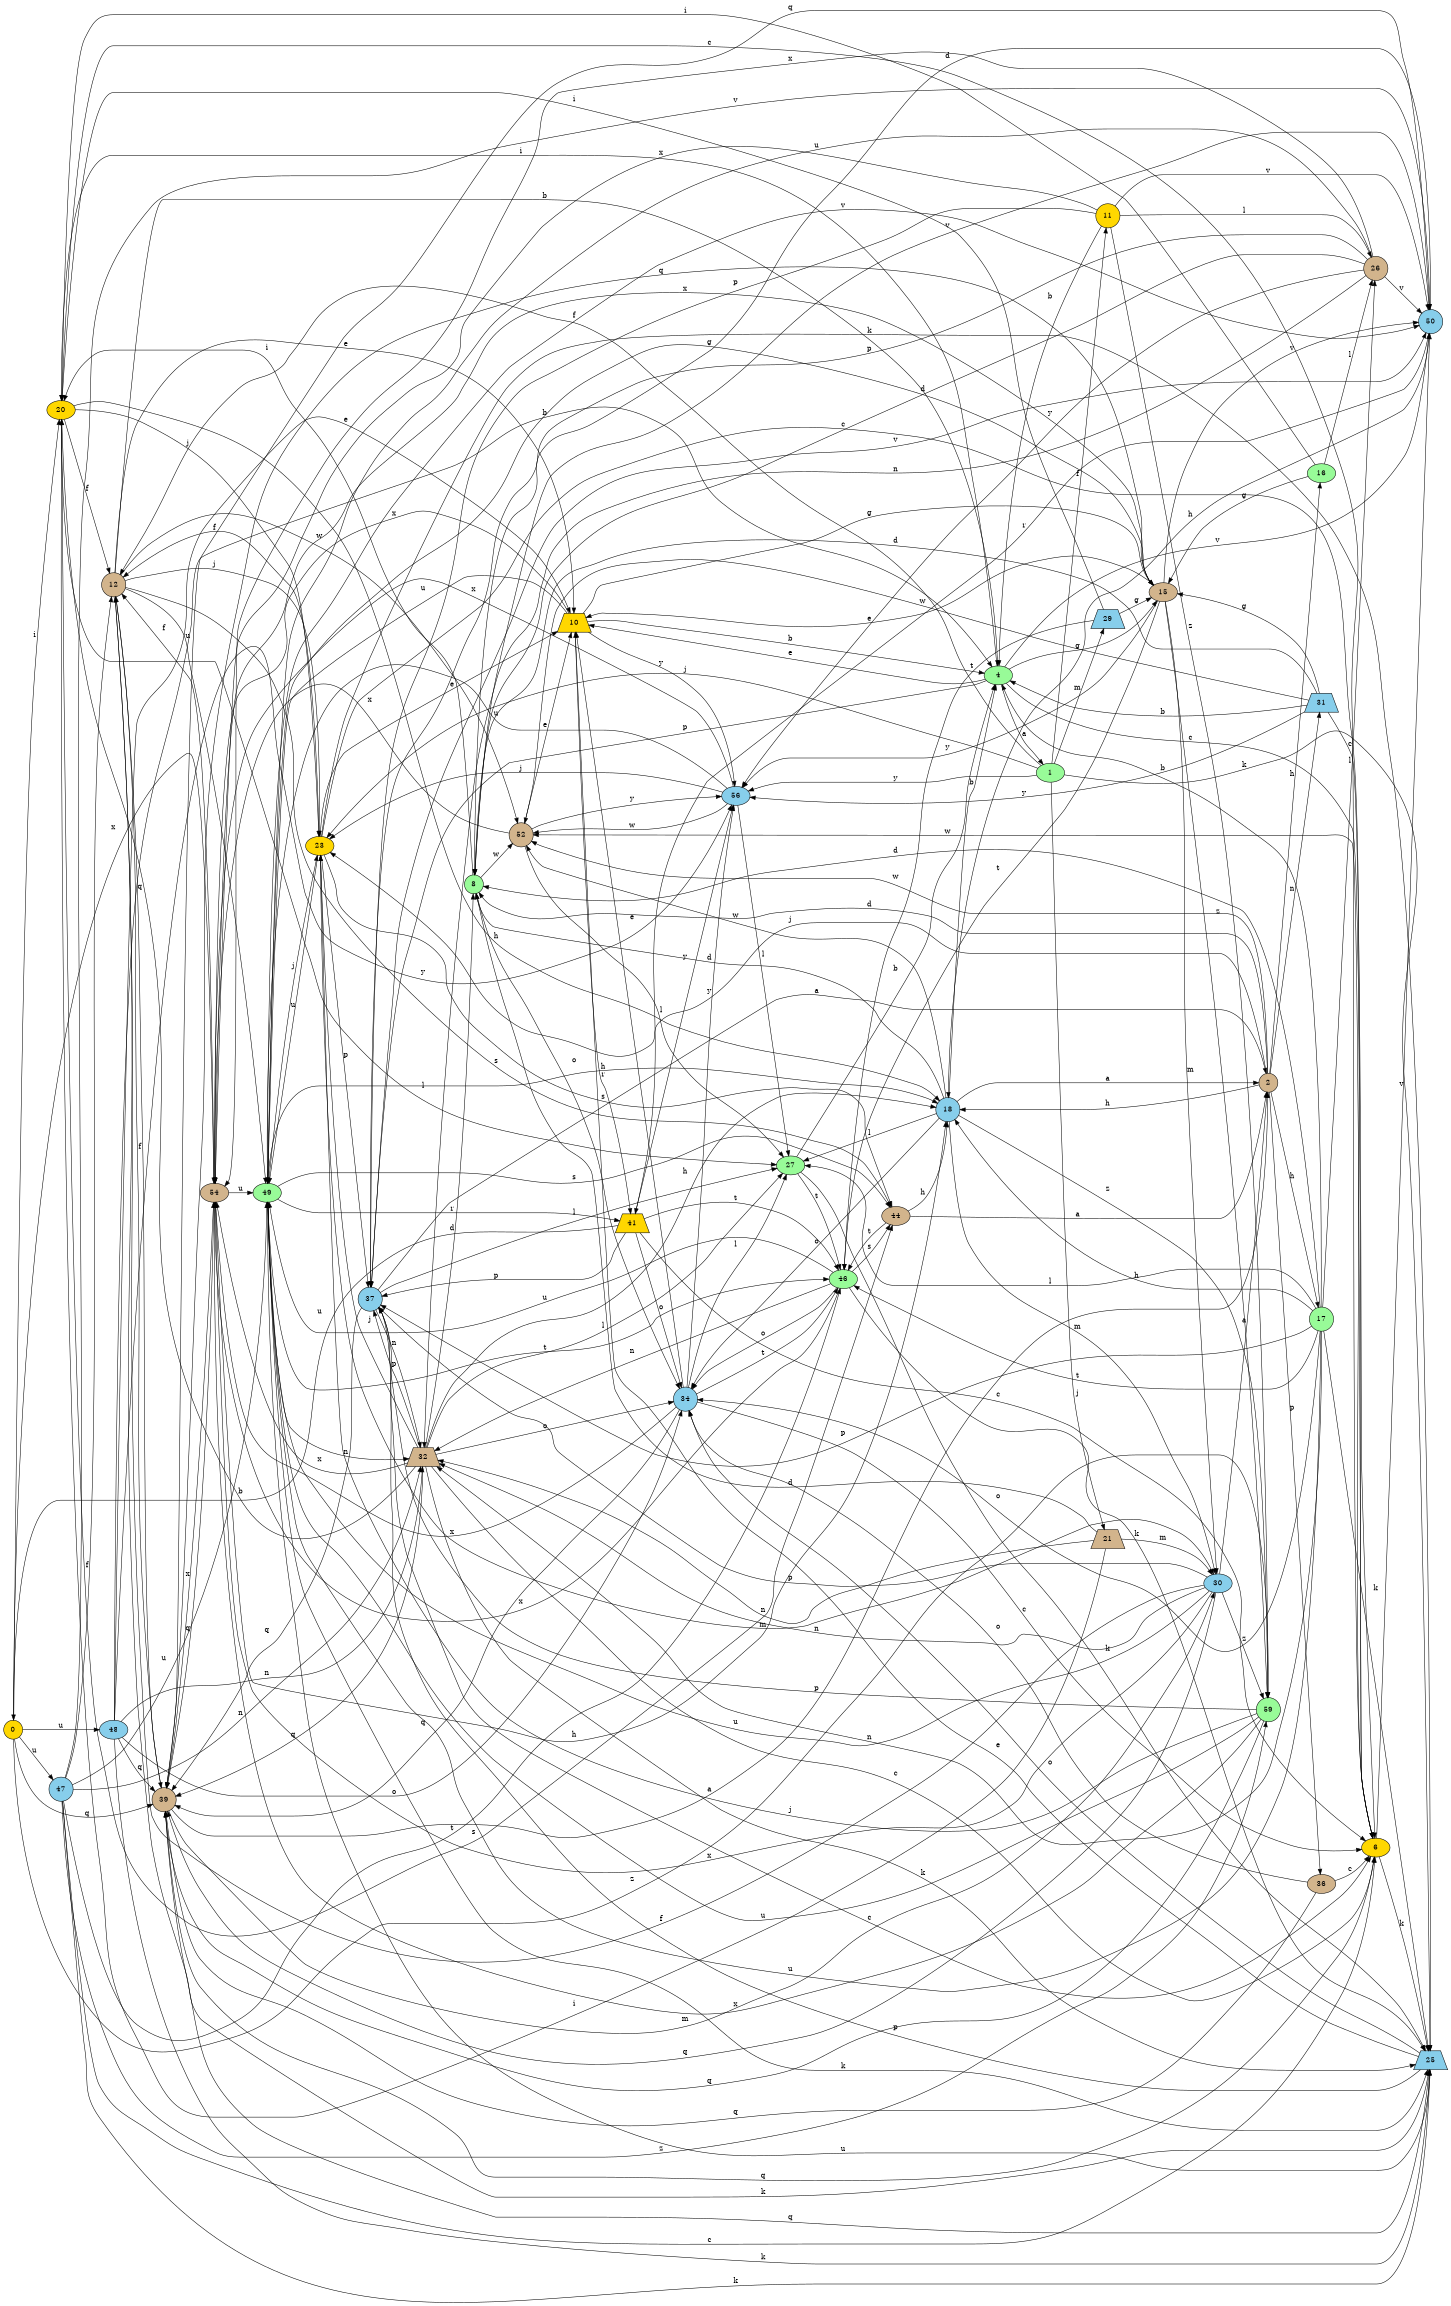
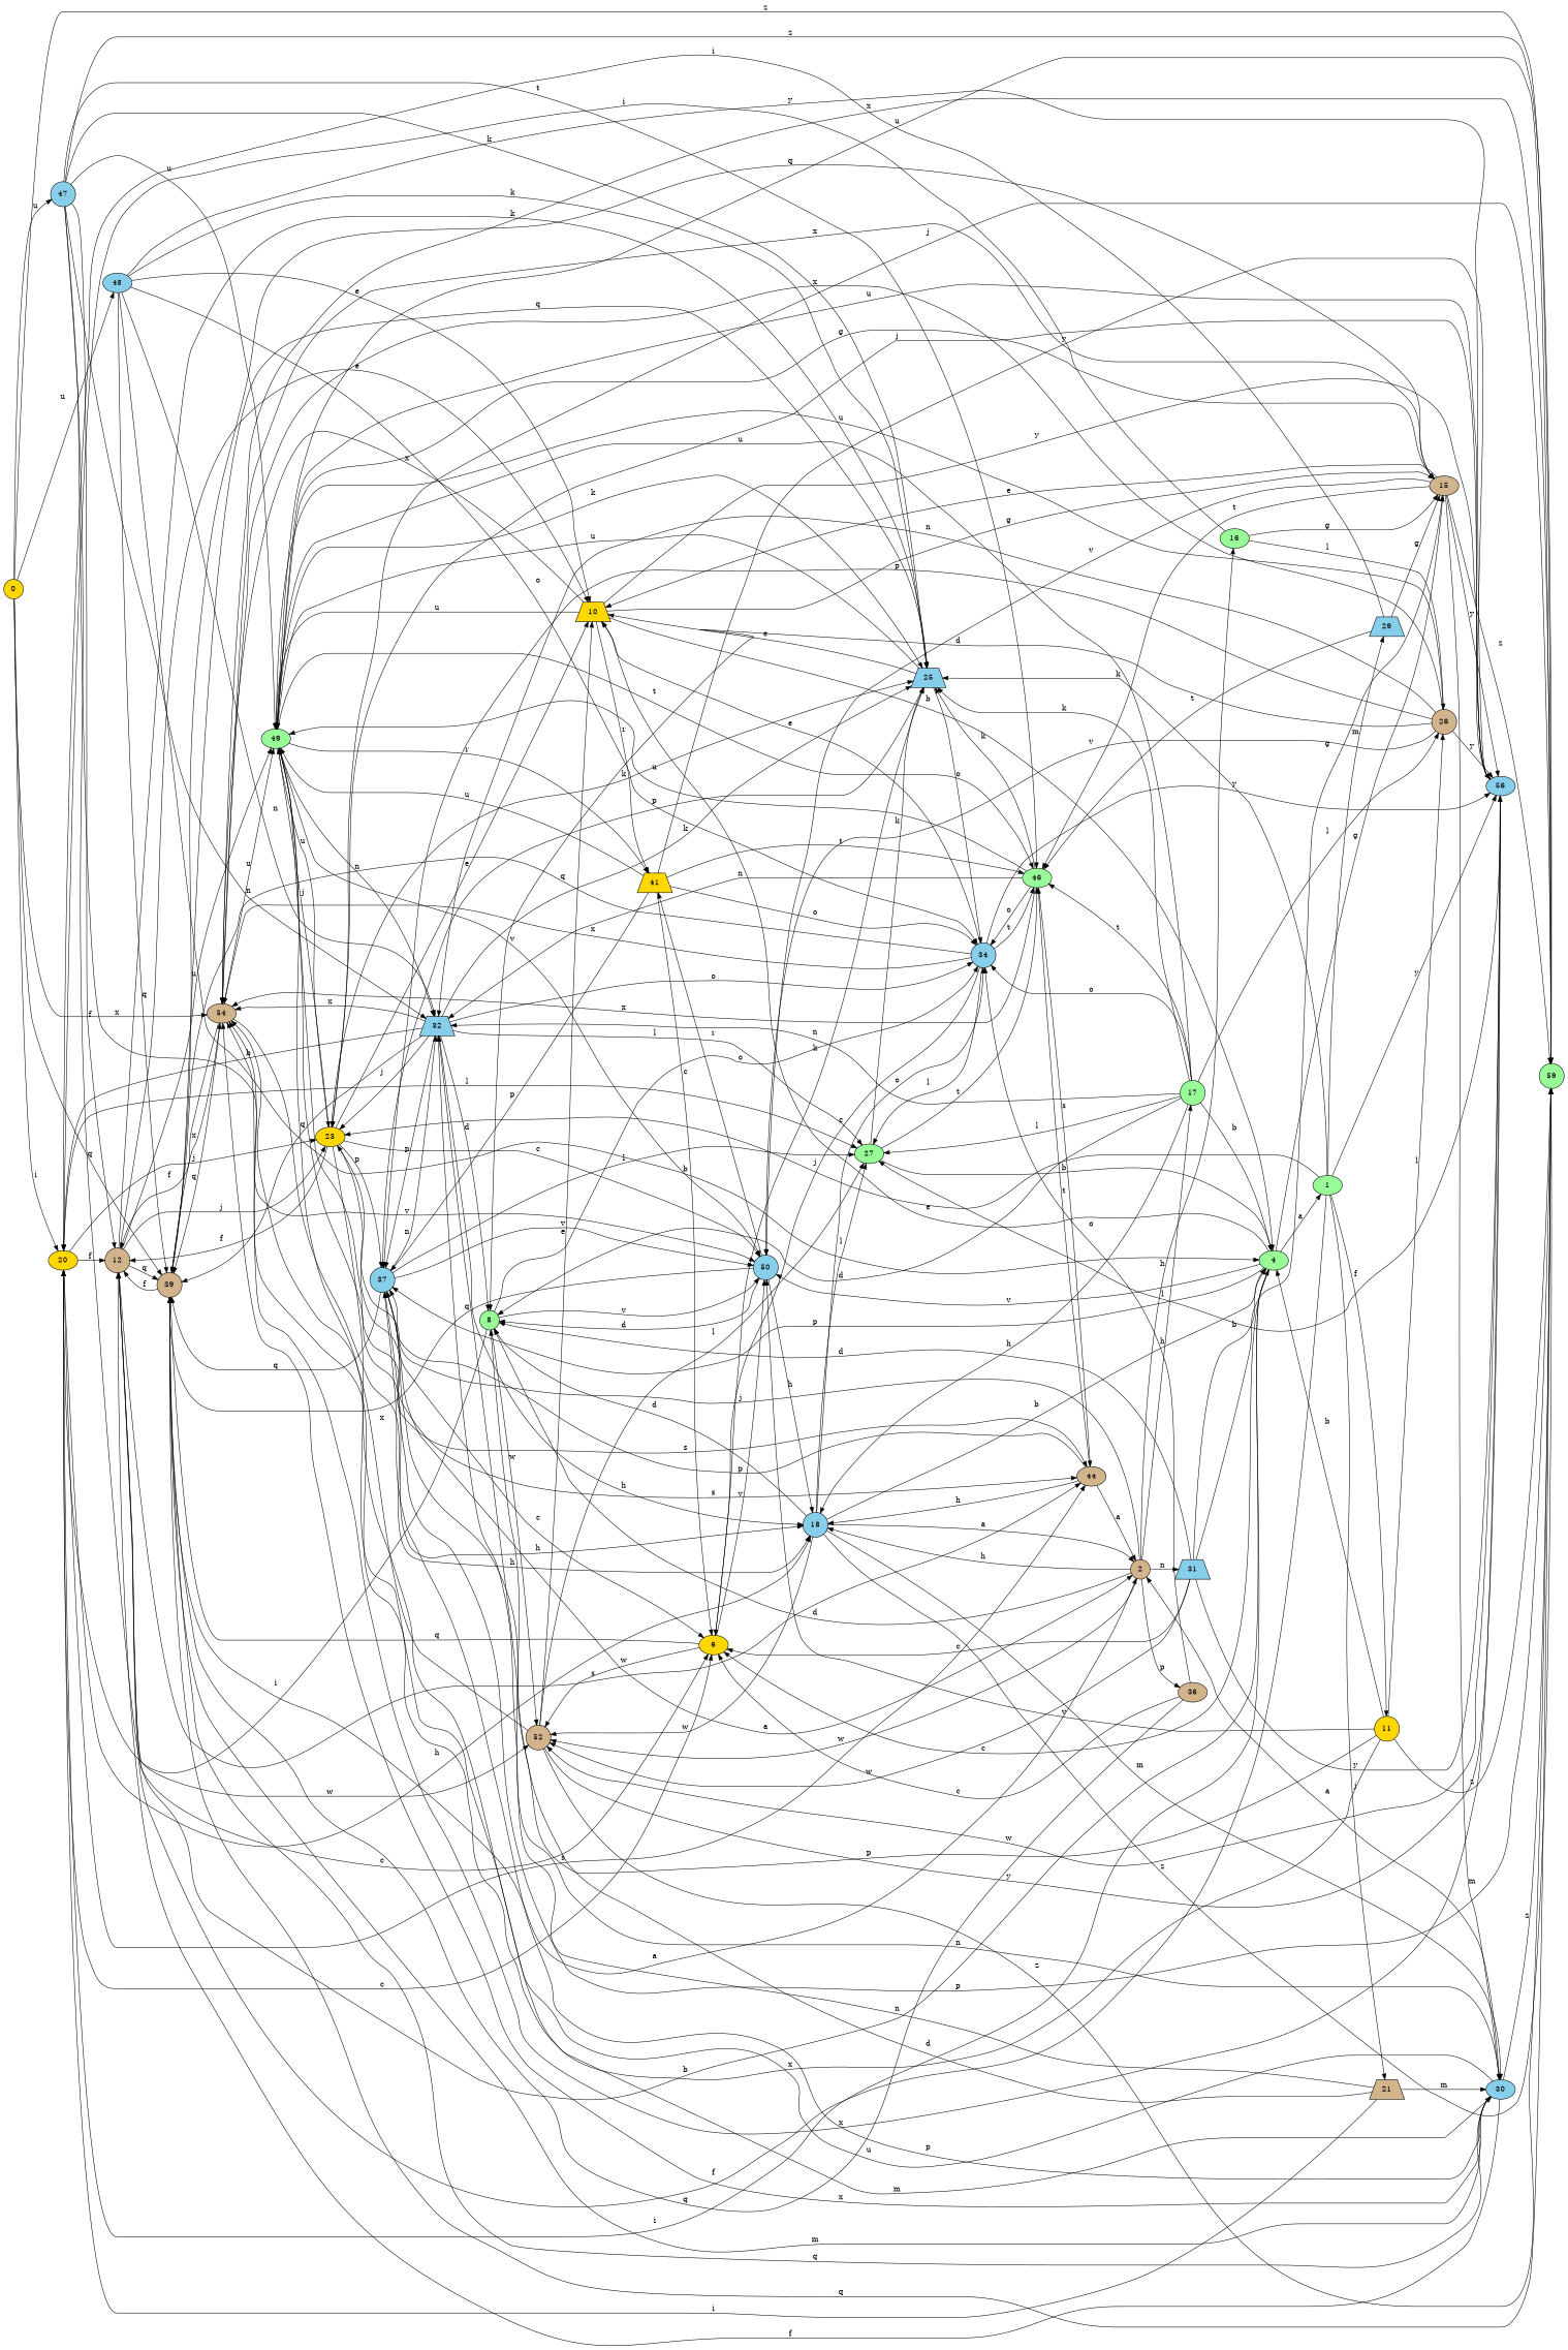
  strict digraph {
    rankdir=LR
    node [fillcolor=tan shape=ellipse style=filled]
    0 [fillcolor=gold shape=circle]
    20 [fillcolor=gold]
    39 [shape=circle]
    47 [fillcolor=skyblue shape=circle]
    48 [fillcolor=skyblue]
    54
    59 [fillcolor=palegreen shape=circle]
    12 [shape=circle]
    23 [fillcolor=gold]
    18 [fillcolor=skyblue shape=circle]
    6 [fillcolor=gold]
    44
    27 [fillcolor=palegreen]
    2 [shape=circle]
    30 [fillcolor=skyblue]
    25 [fillcolor=skyblue shape=trapezium]
    50 [fillcolor=skyblue shape=circle]
    49 [fillcolor=palegreen]
    46 [fillcolor=palegreen]
-   32 [shape=trapezium]
+   32 [fillcolor=skyblue shape=trapezium]
    56 [fillcolor=skyblue]
    4 [fillcolor=palegreen]
    10 [fillcolor=gold shape=trapezium]
    34 [fillcolor=skyblue shape=circle]
    37 [fillcolor=skyblue shape=circle]
    1 [fillcolor=palegreen]
    11 [fillcolor=gold shape=circle]
    21 [shape=trapezium]
    29 [fillcolor=skyblue shape=trapezium]
    26 [shape=circle]
    52 [shape=circle]
    8 [fillcolor=palegreen shape=circle]
    15
    16 [fillcolor=palegreen]
    17 [fillcolor=palegreen shape=circle]
    31 [fillcolor=skyblue shape=trapezium]
    36
    41 [fillcolor=gold shape=trapezium]
    0 -> 20 [label=i]
    0 -> 39 [label=q]
    0 -> 47 [label=u]
    0 -> 48 [label=u]
    0 -> 54 [label=x]
    0 -> 59 [label=z]
    20 -> 12 [label=f]
    20 -> 23 [label=j]
    20 -> 18 [label=h]
    20 -> 6 [label=c]
    20 -> 44 [label=s]
    20 -> 27 [label=l]
    39 -> 54 [label=x]
    39 -> 12 [label=f]
    39 -> 2 [label=a]
    39 -> 30 [label=m]
    47 -> 59 [label=z]
    47 -> 12 [label=f]
    47 -> 6 [label=c]
    47 -> 25 [label=k]
    47 -> 50 [label=v]
    47 -> 49 [label=u]
    47 -> 46 [label=t]
    47 -> 32 [label=n]
    48 -> 39 [label=q]
    48 -> 25 [label=k]
    48 -> 32 [label=n]
    48 -> 56 [label=y]
    48 -> 4 [label=b]
    48 -> 10 [label=e]
    48 -> 34 [label=o]
    54 -> 39 [label=q]
    54 -> 12 [label=f]
    54 -> 18 [label=h]
    54 -> 49 [label=u]
    59 -> 39 [label=q]
    59 -> 54 [label=x]
    59 -> 23 [label=j]
    59 -> 49 [label=u]
    59 -> 37 [label=p]
    12 -> 39 [label=q]
    12 -> 23 [label=j]
    12 -> 44 [label=s]
    12 -> 25 [label=k]
    12 -> 49 [label=u]
    12 -> 4 [label=b]
    12 -> 10 [label=e]
    12 -> 52 [label=w]
    23 -> 12 [label=f]
-   23 -> 6 [label=c]
+   23 -> 50 [label=c]
    23 -> 44 [label=s]
    23 -> 30 [label=m]
    23 -> 25 [label=k]
    23 -> 49 [label=u]
    23 -> 10 [label=e]
    23 -> 37 [label=p]
    18 -> 59 [label=z]
    18 -> 27 [label=l]
    18 -> 2 [label=a]
    18 -> 30 [label=m]
    18 -> 4 [label=b]
    18 -> 34 [label=o]
    18 -> 52 [label=w]
    18 -> 8 [label=d]
    6 -> 39 [label=q]
    6 -> 25 [label=k]
    6 -> 50 [label=v]
    6 -> 52 [label=w]
    44 -> 18 [label=h]
    44 -> 2 [label=a]
    44 -> 46 [label=t]
    27 -> 25 [label=k]
    27 -> 46 [label=t]
    27 -> 4 [label=b]
    2 -> 23 [label=j]
    2 -> 18 [label=h]
    2 -> 52 [label=w]
    2 -> 8 [label=d]
    2 -> 16 [label=h]
    2 -> 17 [label=h]
    2 -> 31 [label=n]
    2 -> 36 [label=p]
    30 -> 39 [label=q]
    30 -> 54 [label=x]
    30 -> 59 [label=z]
    30 -> 12 [label=f]
    30 -> 2 [label=a]
    30 -> 49 [label=u]
    30 -> 32 [label=n]
    30 -> 37 [label=p]
    25 -> 39 [label=q]
    25 -> 49 [label=u]
    25 -> 10 [label=e]
    25 -> 34 [label=o]
    25 -> 37 [label=p]
    50 -> 39 [label=q]
    50 -> 18 [label=h]
    50 -> 8 [label=d]
    50 -> 41 [label=r]
    49 -> 23 [label=j]
    49 -> 18 [label=h]
    49 -> 44 [label=s]
    49 -> 25 [label=k]
    49 -> 50 [label=v]
    49 -> 46 [label=t]
    49 -> 32 [label=n]
    49 -> 15 [label=g]
    49 -> 41 [label=r]
    46 -> 54 [label=x]
    46 -> 44 [label=s]
    46 -> 25 [label=k]
    46 -> 49 [label=u]
    46 -> 32 [label=n]
    46 -> 34 [label=o]
    32 -> 20 [label=b]
    32 -> 39 [label=q]
    32 -> 54 [label=x]
    32 -> 23 [label=j]
    32 -> 18 [label=h]
-   32 -> 6 [label=c]
    32 -> 27 [label=l]
    32 -> 25 [label=k]
    32 -> 34 [label=o]
    32 -> 37 [label=p]
    32 -> 8 [label=d]
    56 -> 54 [label=x]
    56 -> 23 [label=j]
    56 -> 27 [label=l]
    56 -> 49 [label=u]
    56 -> 52 [label=w]
    4 -> 20 [label=i]
    4 -> 6 [label=c]
    4 -> 50 [label=v]
    4 -> 10 [label=e]
    4 -> 37 [label=p]
    4 -> 1 [label=a]
    4 -> 15 [label=g]
    10 -> 54 [label=x]
    10 -> 49 [label=u]
    10 -> 56 [label=y]
    10 -> 4 [label=b]
    10 -> 15 [label=g]
    10 -> 41 [label=r]
    34 -> 39 [label=q]
    34 -> 54 [label=x]
    34 -> 6 [label=c]
    34 -> 27 [label=l]
    34 -> 46 [label=t]
    34 -> 56 [label=y]
    34 -> 10 [label=e]
    37 -> 39 [label=q]
    37 -> 6 [label=c]
    37 -> 27 [label=l]
    37 -> 2 [label=a]
    37 -> 50 [label=v]
    37 -> 32 [label=n]
    1 -> 12 [label=f]
    1 -> 23 [label=j]
    1 -> 25 [label=k]
    1 -> 56 [label=y]
    1 -> 11 [label=f]
    1 -> 21 [label=j]
    1 -> 29 [label=m]
    11 -> 54 [label=x]
    11 -> 59 [label=z]
    11 -> 50 [label=v]
    11 -> 4 [label=b]
    11 -> 37 [label=p]
    11 -> 26 [label=l]
    21 -> 20 [label=i]
    21 -> 30 [label=m]
    21 -> 32 [label=n]
    21 -> 8 [label=d]
    29 -> 20 [label=i]
    29 -> 46 [label=t]
    29 -> 15 [label=g]
    26 -> 54 [label=x]
    26 -> 50 [label=v]
    26 -> 49 [label=u]
    26 -> 32 [label=n]
    26 -> 56 [label=y]
    26 -> 37 [label=p]
    26 -> 8 [label=d]
    52 -> 54 [label=x]
+   52 -> 59 [label=z]
    52 -> 27 [label=l]
    52 -> 56 [label=y]
    52 -> 10 [label=e]
    8 -> 20 [label=i]
    8 -> 50 [label=v]
    8 -> 34 [label=o]
    8 -> 52 [label=w]
    15 -> 39 [label=q]
    15 -> 54 [label=x]
    15 -> 59 [label=z]
    15 -> 30 [label=m]
    15 -> 50 [label=v]
    15 -> 46 [label=t]
    15 -> 56 [label=y]
    15 -> 10 [label=e]
    16 -> 20 [label=i]
    16 -> 26 [label=l]
    16 -> 15 [label=g]
    17 -> 18 [label=h]
    17 -> 27 [label=l]
    17 -> 25 [label=k]
    17 -> 49 [label=u]
    17 -> 46 [label=t]
    17 -> 32 [label=n]
    17 -> 4 [label=b]
    17 -> 34 [label=o]
-   17 -> 37 [label=p]
+   44 -> 37 [label=p]
    17 -> 26 [label=l]
    17 -> 8 [label=d]
    31 -> 6 [label=c]
    31 -> 56 [label=y]
    31 -> 4 [label=b]
    31 -> 52 [label=w]
    31 -> 8 [label=d]
    31 -> 15 [label=g]
    36 -> 39 [label=q]
    36 -> 6 [label=c]
    36 -> 34 [label=o]
    41 -> 6 [label=c]
-   41 -> 0 [label=u]
+   41 -> 49 [label=u]
    41 -> 46 [label=t]
    41 -> 56 [label=y]
    41 -> 34 [label=o]
    41 -> 37 [label=p]
  }
